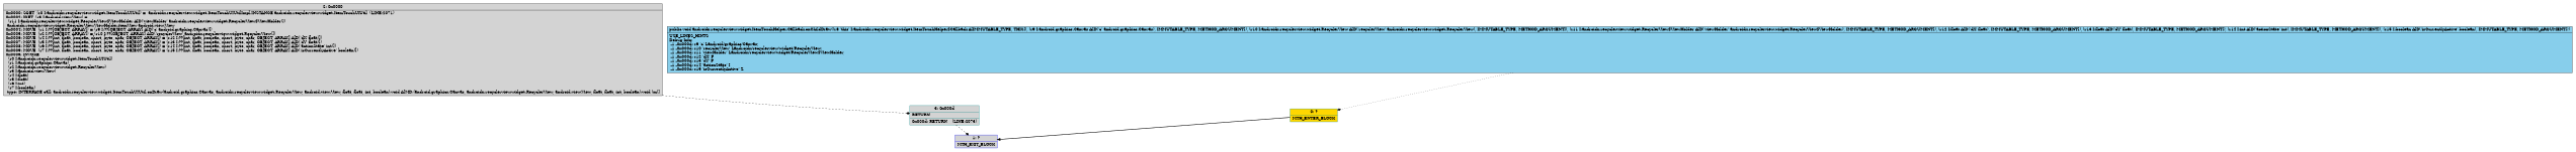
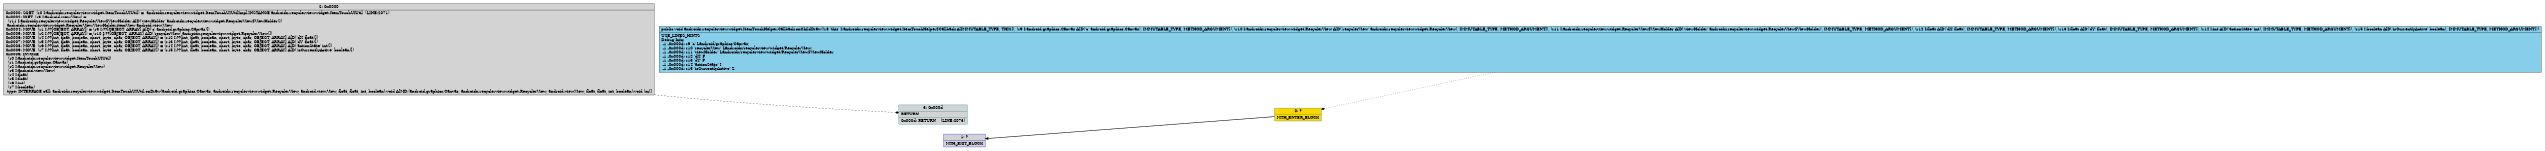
  digraph {
    node [color=teal fillcolor=lightgrey shape=record style=filled]
    edge [arrowhead=diamond style=dashed]
    n1 [fillcolor=gold label="{0\:\ ?|MTH_ENTER_BLOCK\l}"]
    n2 [color=blue label="{1\:\ ?|MTH_EXIT_BLOCK\l}"]
    n3 [color=black label="{2\:\ 0x0000|0x0000: SGET  (r0 I:androidx.recyclerview.widget.ItemTouchUIUtil) =  androidx.recyclerview.widget.ItemTouchUIUtilImpl.INSTANCE androidx.recyclerview.widget.ItemTouchUIUtil  (LINE:2071)\l0x0002: IGET  (r3 I:android.view.View) = \l  (r11 I:androidx.recyclerview.widget.RecyclerView$ViewHolder A[D('viewHolder' androidx.recyclerview.widget.RecyclerView$ViewHolder)])\l androidx.recyclerview.widget.RecyclerView.ViewHolder.itemView android.view.View \l0x0004: MOVE  (r1 I:??[OBJECT, ARRAY]) = (r9 I:??[OBJECT, ARRAY] A[D('c' android.graphics.Canvas)]) \l0x0005: MOVE  (r2 I:??[OBJECT, ARRAY]) = (r10 I:??[OBJECT, ARRAY] A[D('recyclerView' androidx.recyclerview.widget.RecyclerView)]) \l0x0006: MOVE  (r4 I:??[int, float, boolean, short, byte, char, OBJECT, ARRAY]) = (r12 I:??[int, float, boolean, short, byte, char, OBJECT, ARRAY] A[D('dX' float)]) \l0x0007: MOVE  (r5 I:??[int, float, boolean, short, byte, char, OBJECT, ARRAY]) = (r13 I:??[int, float, boolean, short, byte, char, OBJECT, ARRAY] A[D('dY' float)]) \l0x0008: MOVE  (r6 I:??[int, float, boolean, short, byte, char, OBJECT, ARRAY]) = (r14 I:??[int, float, boolean, short, byte, char, OBJECT, ARRAY] A[D('actionState' int)]) \l0x0009: MOVE  (r7 I:??[int, float, boolean, short, byte, char, OBJECT, ARRAY]) = (r15 I:??[int, float, boolean, short, byte, char, OBJECT, ARRAY] A[D('isCurrentlyActive' boolean)]) \l0x000a: INVOKE  \l  (r0 I:androidx.recyclerview.widget.ItemTouchUIUtil)\l  (r1 I:android.graphics.Canvas)\l  (r2 I:androidx.recyclerview.widget.RecyclerView)\l  (r3 I:android.view.View)\l  (r4 I:float)\l  (r5 I:float)\l  (r6 I:int)\l  (r7 I:boolean)\l type: INTERFACE call: androidx.recyclerview.widget.ItemTouchUIUtil.onDraw(android.graphics.Canvas, androidx.recyclerview.widget.RecyclerView, android.view.View, float, float, int, boolean):void A[MD:(android.graphics.Canvas, androidx.recyclerview.widget.RecyclerView, android.view.View, float, float, int, boolean):void (m)]\l}"]
    n4 [label="{3\:\ 0x000d|RETURN\l|0x000d: RETURN    (LINE:2073)\l}"]
    n5 [color=black fillcolor=skyblue label="{public void androidx.recyclerview.widget.ItemTouchHelper.Callback.onChildDraw((r8 'this' I:androidx.recyclerview.widget.ItemTouchHelper$Callback A[IMMUTABLE_TYPE, THIS]), (r9 I:android.graphics.Canvas A[D('c' android.graphics.Canvas), IMMUTABLE_TYPE, METHOD_ARGUMENT]), (r10 I:androidx.recyclerview.widget.RecyclerView A[D('recyclerView' androidx.recyclerview.widget.RecyclerView), IMMUTABLE_TYPE, METHOD_ARGUMENT]), (r11 I:androidx.recyclerview.widget.RecyclerView$ViewHolder A[D('viewHolder' androidx.recyclerview.widget.RecyclerView$ViewHolder), IMMUTABLE_TYPE, METHOD_ARGUMENT]), (r12 I:float A[D('dX' float), IMMUTABLE_TYPE, METHOD_ARGUMENT]), (r13 I:float A[D('dY' float), IMMUTABLE_TYPE, METHOD_ARGUMENT]), (r14 I:int A[D('actionState' int), IMMUTABLE_TYPE, METHOD_ARGUMENT]), (r15 I:boolean A[D('isCurrentlyActive' boolean), IMMUTABLE_TYPE, METHOD_ARGUMENT]))  | USE_LINES_HINTS\lDebug Info:\l  \-1 \-0x000d: r9 'c' Landroid\/graphics\/Canvas;\l  \-1 \-0x000d: r10 'recyclerView' Landroidx\/recyclerview\/widget\/RecyclerView;\l  \-1 \-0x000d: r11 'viewHolder' Landroidx\/recyclerview\/widget\/RecyclerView$ViewHolder;\l  \-1 \-0x000d: r12 'dX' F\l  \-1 \-0x000d: r13 'dY' F\l  \-1 \-0x000d: r14 'actionState' I\l  \-1 \-0x000d: r15 'isCurrentlyActive' Z\l}"]
    n1 -> n2 [arrowhead=normal style=bold]
    n3 -> n4
-   n4 -> n2
    n5 -> n1 [style=dotted]
  }
